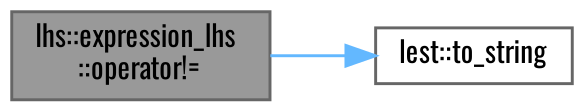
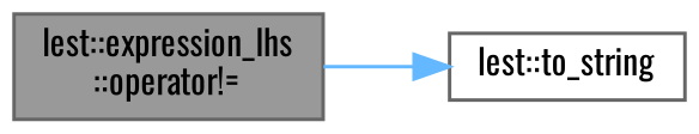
  digraph {
    rankdir=LR
    fontname=Oswald
    node [fontname=Oswald fontsize=10 shape=box style=filled]
-   n1 [color=gray40 fillcolor=grey60 fontcolor=black height=0.2 label="lhs::expression_lhs\l::operator!=" width=0.4]
+   n1 [color=gray40 fillcolor=grey60 fontcolor=black height=0.2 label="lest::expression_lhs\l::operator!=" width=0.4]
    n2 [color=grey40 fillcolor=white height=0.2 label="lest::to_string" width=0.4]
    n1 -> n2 [color=steelblue1 fontname=Oswald fontsize=10 labelfontname=Helvetica labelfontsize=10 style=solid]
  }
